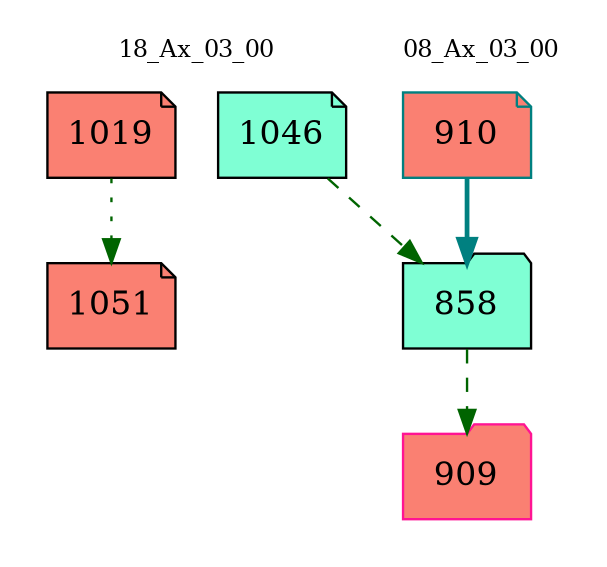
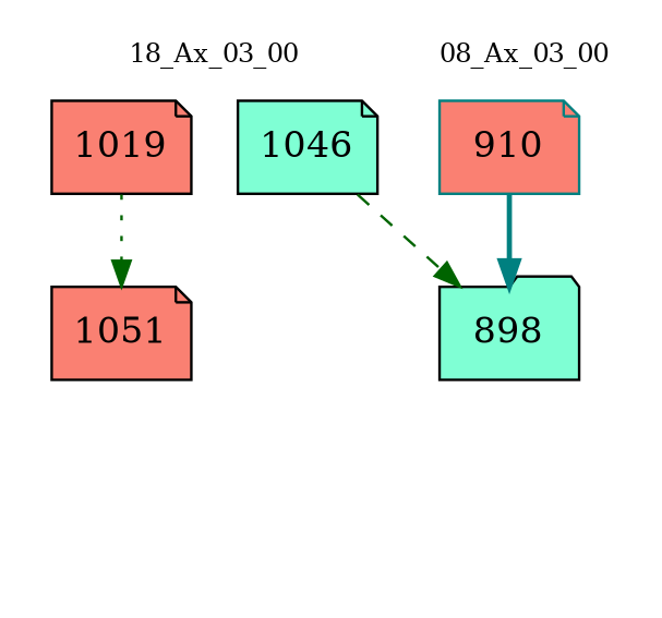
  digraph {
    node [color=black fillcolor=salmon shape=note style=filled]
    edge [color=darkgreen style=dashed]
    n1 [fillcolor=aquamarine label=1046]
    n2 [label=1019]
    n3 [label=1051]
    n4 [color=teal label=910]
-   n5 [fillcolor=aquamarine label=858 shape=folder]
-   n6 [color=deeppink label=909 shape=folder]
+   n5 [fillcolor=aquamarine label=898 shape=folder]
    subgraph cluster_1 {
      color=white
      fontsize=10
      label="18_Ax_03_00"
      n1
      n2
      n3
    }
    subgraph cluster_2 {
      color=white
      fontsize=10
      label="08_Ax_03_00"
      n4
      n5
-     n6
    }
    n1 -> n5
    n2 -> n3 [style=dotted]
    n4 -> n5 [color=teal style=bold]
-   n5 -> n6
  }
